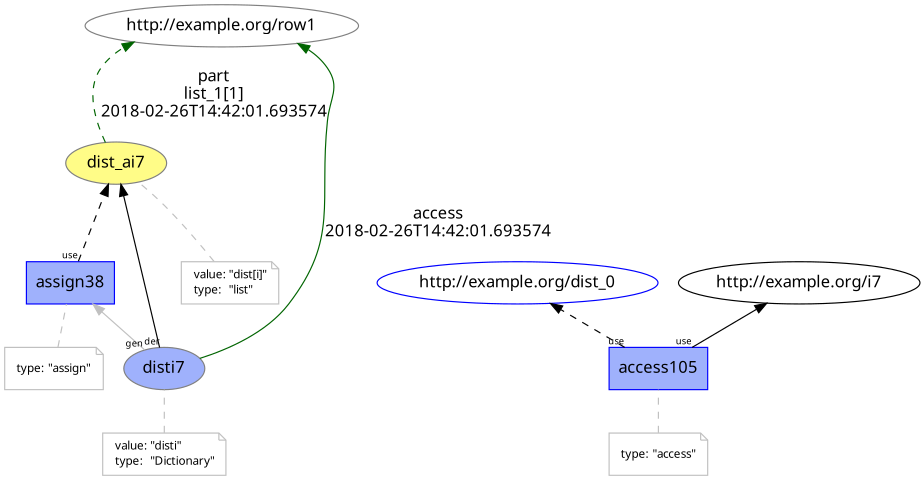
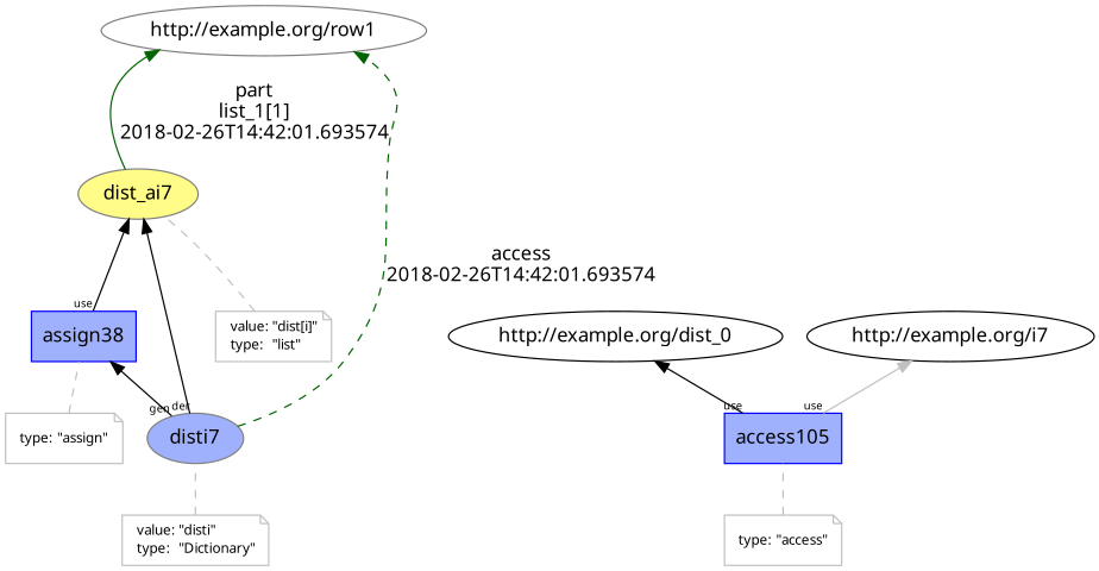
  digraph {
    fontname="Noto Sans"
    rankdir=BT
    node [color=gray fontname="Noto Sans"]
    edge [fontname="Noto Sans" labelangle=60.0 labeldistance=1.5 labelfontsize=8 rotation=20]
    n1 [color="#808080" fillcolor="#FFFC87" label=dist_ai7 style=filled]
    "http://example.org/row1" [color="#808080"]
    n3 [color="#0000FF" fillcolor="#9FB1FC" label=access105 shape=polygon sides=4 style=filled]
-   "http://example.org/dist_0" [color="#0000FF"]
+   "http://example.org/dist_0" [color=""]
    "http://example.org/i7" [color=""]
    n6 [fontcolor=black fontsize=10 label=<<TABLE cellpadding="0" border="0"> 	<TR> 	    <TD align="left">value:</TD> 	    <TD align="left">&quot;dist[i]&quot;</TD> 	</TR> 	<TR> 	    <TD align="left">type:</TD> 	    <TD align="left">&quot;list&quot;</TD> 	</TR> </TABLE>> shape=note]
    n7 [fontcolor=black fontsize=10 label=<<TABLE cellpadding="0" border="0"> 	<TR> 	    <TD align="left">type:</TD> 	    <TD align="left">&quot;access&quot;</TD> 	</TR> </TABLE>> shape=note]
    n8 [color="#808080" fillcolor="#9FB1FC" label=disti7 style=filled]
    n9 [color="#0000FF" fillcolor="#9FB1FC" label=assign38 shape=polygon sides=4 style=filled]
    n10 [fontcolor=black fontsize=10 label=<<TABLE cellpadding="0" border="0"> 	<TR> 	    <TD align="left">value:</TD> 	    <TD align="left">&quot;disti&quot;</TD> 	</TR> 	<TR> 	    <TD align="left">type:</TD> 	    <TD align="left">&quot;Dictionary&quot;</TD> 	</TR> </TABLE>> shape=note]
    n11 [fontcolor=black fontsize=10 label=<<TABLE cellpadding="0" border="0"> 	<TR> 	    <TD align="left">type:</TD> 	    <TD align="left">&quot;assign&quot;</TD> 	</TR> </TABLE>> shape=note]
-   n1 -> "http://example.org/row1" [color=darkgreen label="part\nlist_1[1]\n2018-02-26T14:42:01.693574" style=dashed]
-   n3 -> "http://example.org/dist_0" [taillabel=use style=dashed]
-   n3 -> "http://example.org/i7" [taillabel=use]
+   n1 -> "http://example.org/row1" [color=darkgreen label="part\nlist_1[1]\n2018-02-26T14:42:01.693574"]
+   n3 -> "http://example.org/dist_0" [taillabel=use]
+   n3 -> "http://example.org/i7" [taillabel=use color=gray]
    n6 -> n1 [arrowhead=none color=gray style=dashed labelangle="" labeldistance="" labelfontsize="" rotation=""]
    n7 -> n3 [arrowhead=none color=gray style=dashed labelangle="" labeldistance="" labelfontsize="" rotation=""]
    n8 -> n1 [taillabel=der]
-   n8 -> "http://example.org/row1" [color=darkgreen label="access\n2018-02-26T14:42:01.693574"]
-   n8 -> n9 [taillabel=gen color=gray]
-   n9 -> n1 [taillabel=use style=dashed]
+   n8 -> "http://example.org/row1" [color=darkgreen label="access\n2018-02-26T14:42:01.693574" style=dashed]
+   n8 -> n9 [taillabel=gen]
+   n9 -> n1 [taillabel=use]
    n10 -> n8 [arrowhead=none color=gray style=dashed labelangle="" labeldistance="" labelfontsize="" rotation=""]
    n11 -> n9 [arrowhead=none color=gray style=dashed labelangle="" labeldistance="" labelfontsize="" rotation=""]
  }
